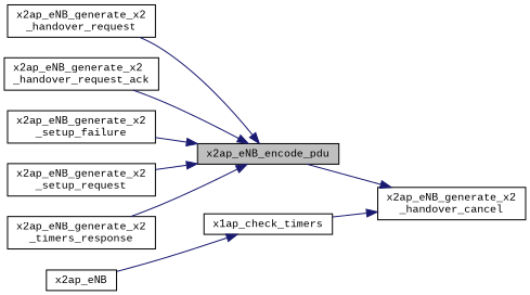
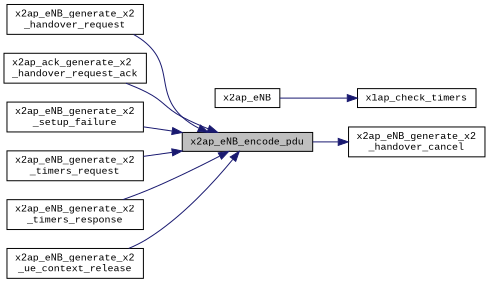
  digraph {
    fontname="Liberation Mono"
    rankdir=RL
    node [color=black fillcolor=white fontname="Liberation Mono" fontsize=10 shape=record style=filled]
    edge [color=midnightblue dir=back fontname="Liberation Mono" fontsize=10 labelfontname=Helvetica labelfontsize=10 style=solid]
    n1 [fillcolor=grey75 fontcolor=black height=0.2 label=x2ap_eNB_encode_pdu width=0.4]
    n2 [height=0.2 label="x2ap_eNB_generate_x2\l_handover_request" width=0.4]
-   n3 [height=0.2 label="x2ap_eNB_generate_x2\l_handover_request_ack" width=0.4]
+   n3 [height=0.2 label="x2ap_ack_generate_x2\l_handover_request_ack" width=0.4]
    n4 [height=0.2 label="x2ap_eNB_generate_x2\l_setup_failure" width=0.4]
-   n5 [height=0.2 label="x2ap_eNB_generate_x2\l_setup_request" width=0.4]
+   n5 [height=0.2 label="x2ap_eNB_generate_x2\l_timers_request" width=0.4]
    n6 [height=0.2 label="x2ap_eNB_generate_x2\l_timers_response" width=0.4]
+   n7 [height=0.2 label="x2ap_eNB_generate_x2\l_ue_context_release" width=0.4]
    n8 [height=0.2 label="x2ap_eNB_generate_x2\l_handover_cancel" width=0.4]
    n9 [height=0.2 label=x1ap_check_timers width=0.4]
    n10 [height=0.2 label=x2ap_eNB width=0.4]
    n1 -> n2
    n1 -> n3
    n1 -> n4
    n1 -> n5
    n1 -> n6
+   n1 -> n7
    n8 -> n1
-   n8 -> n9
    n9 -> n10
  }
